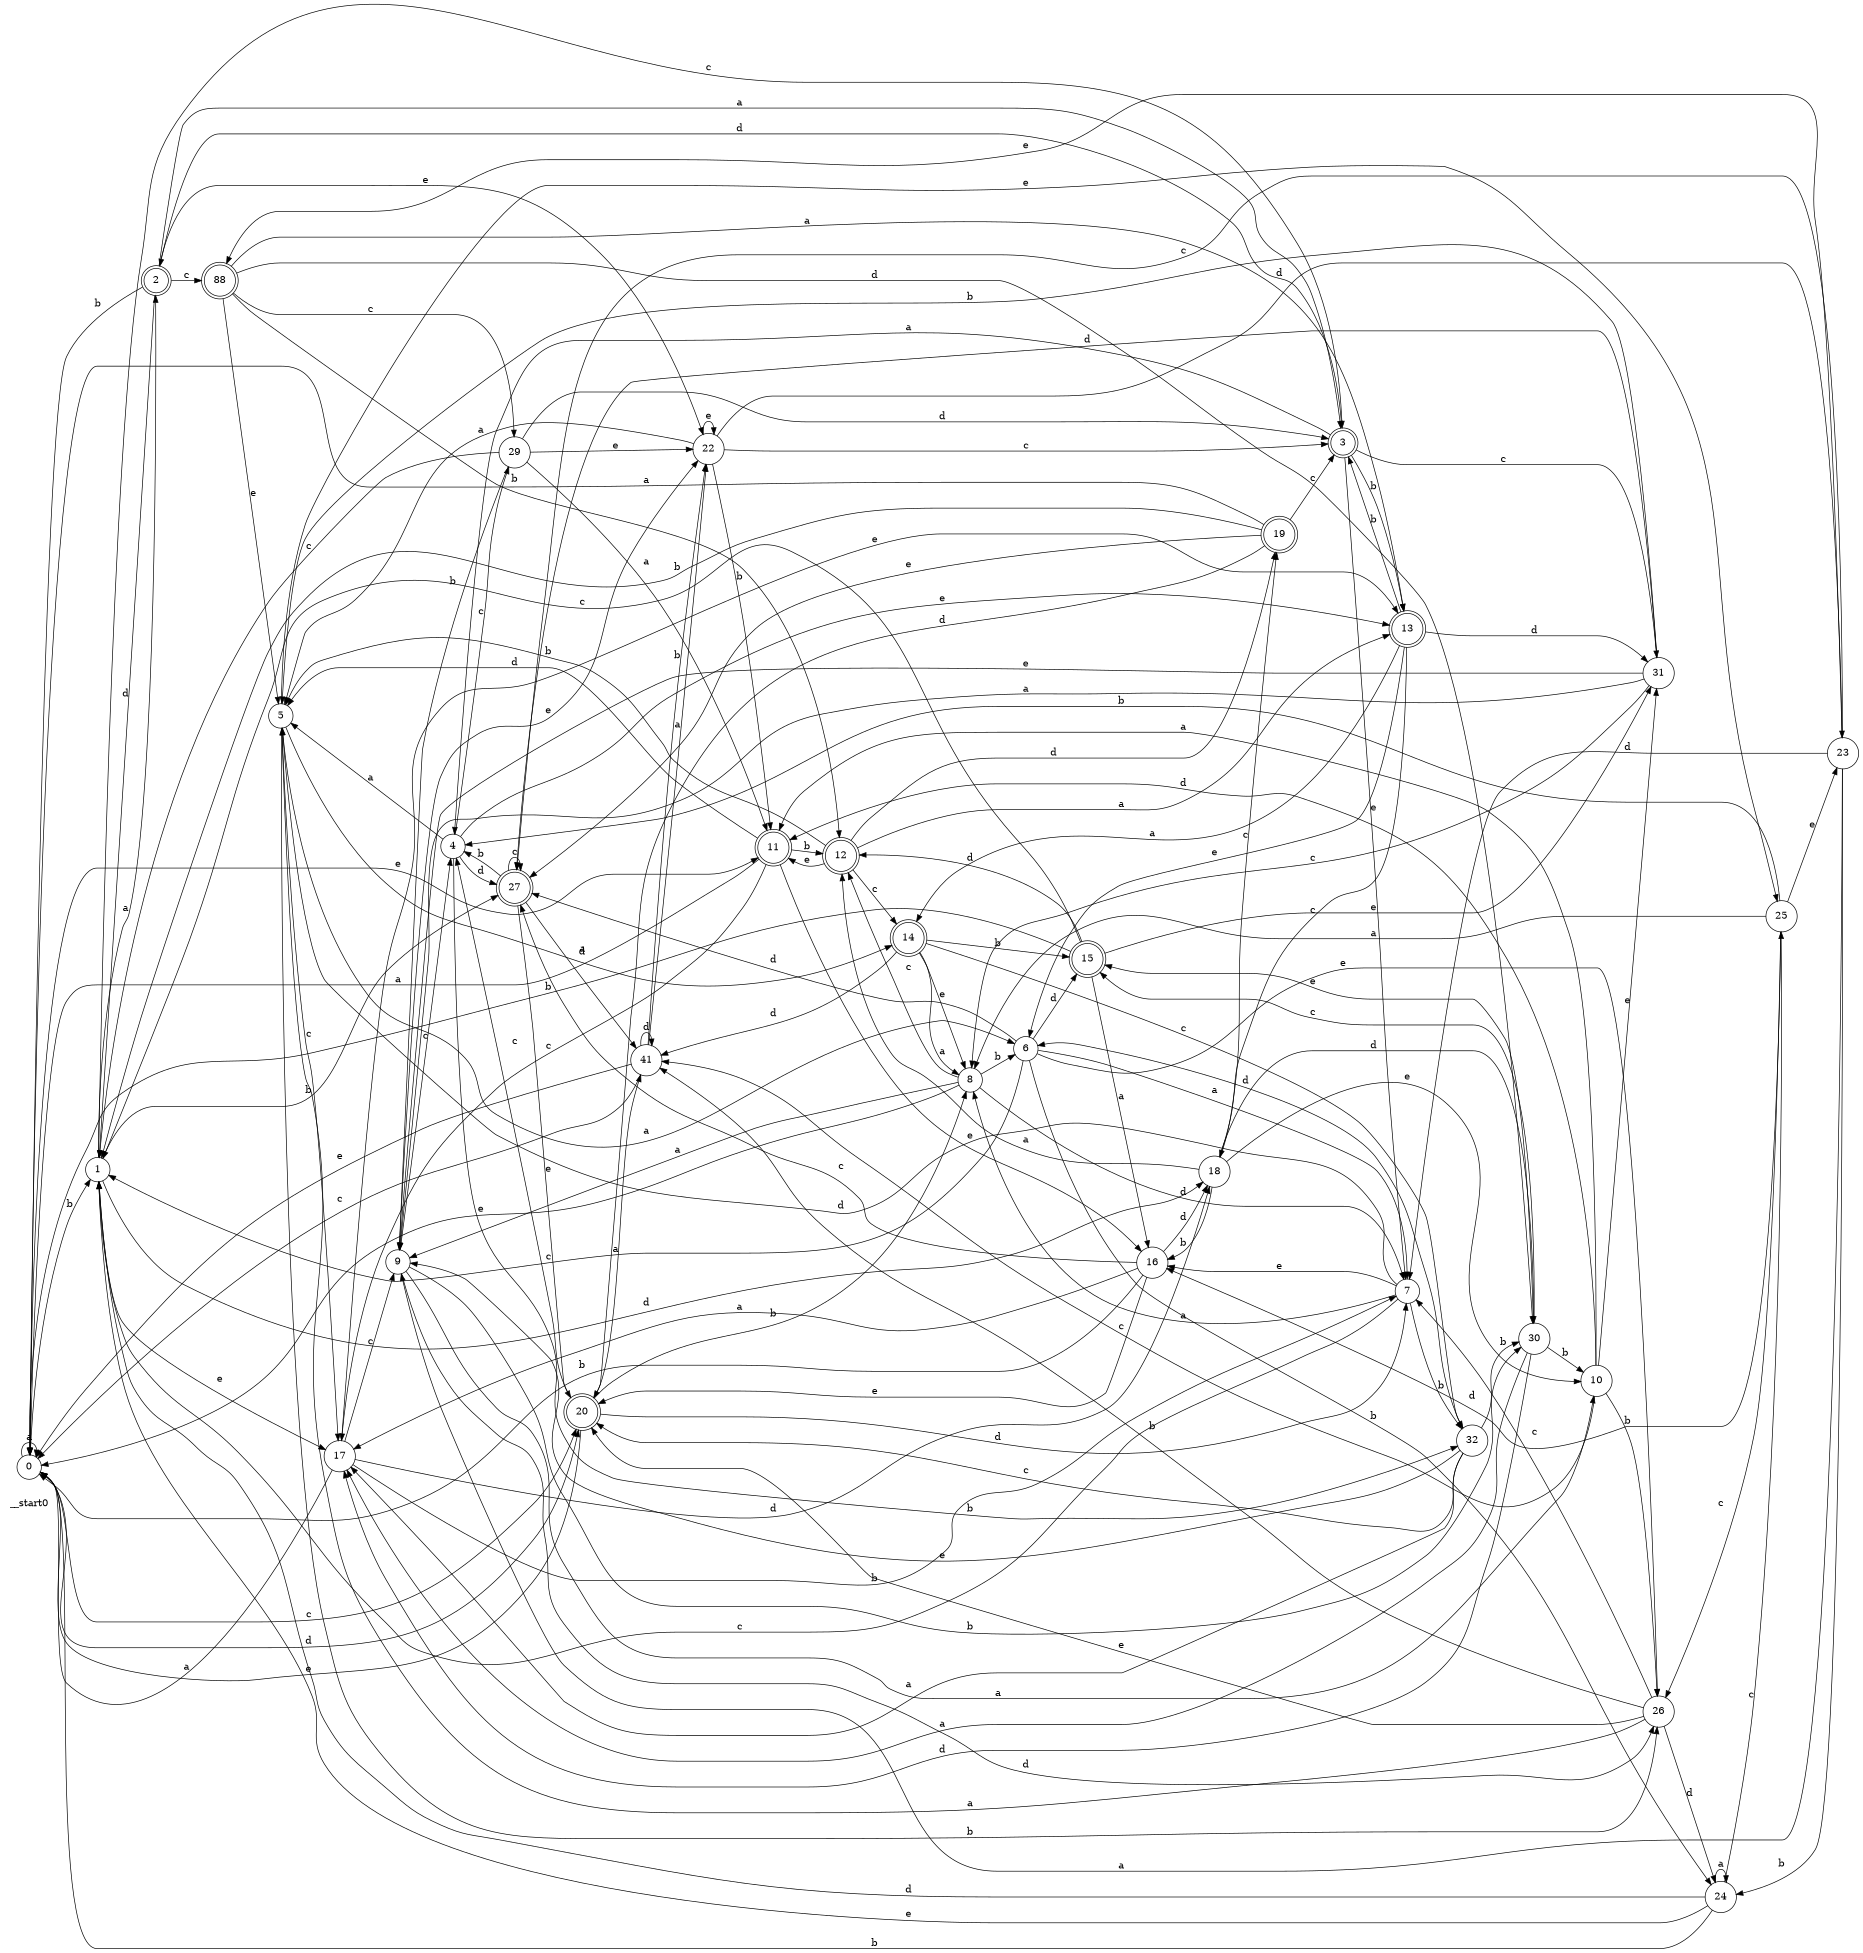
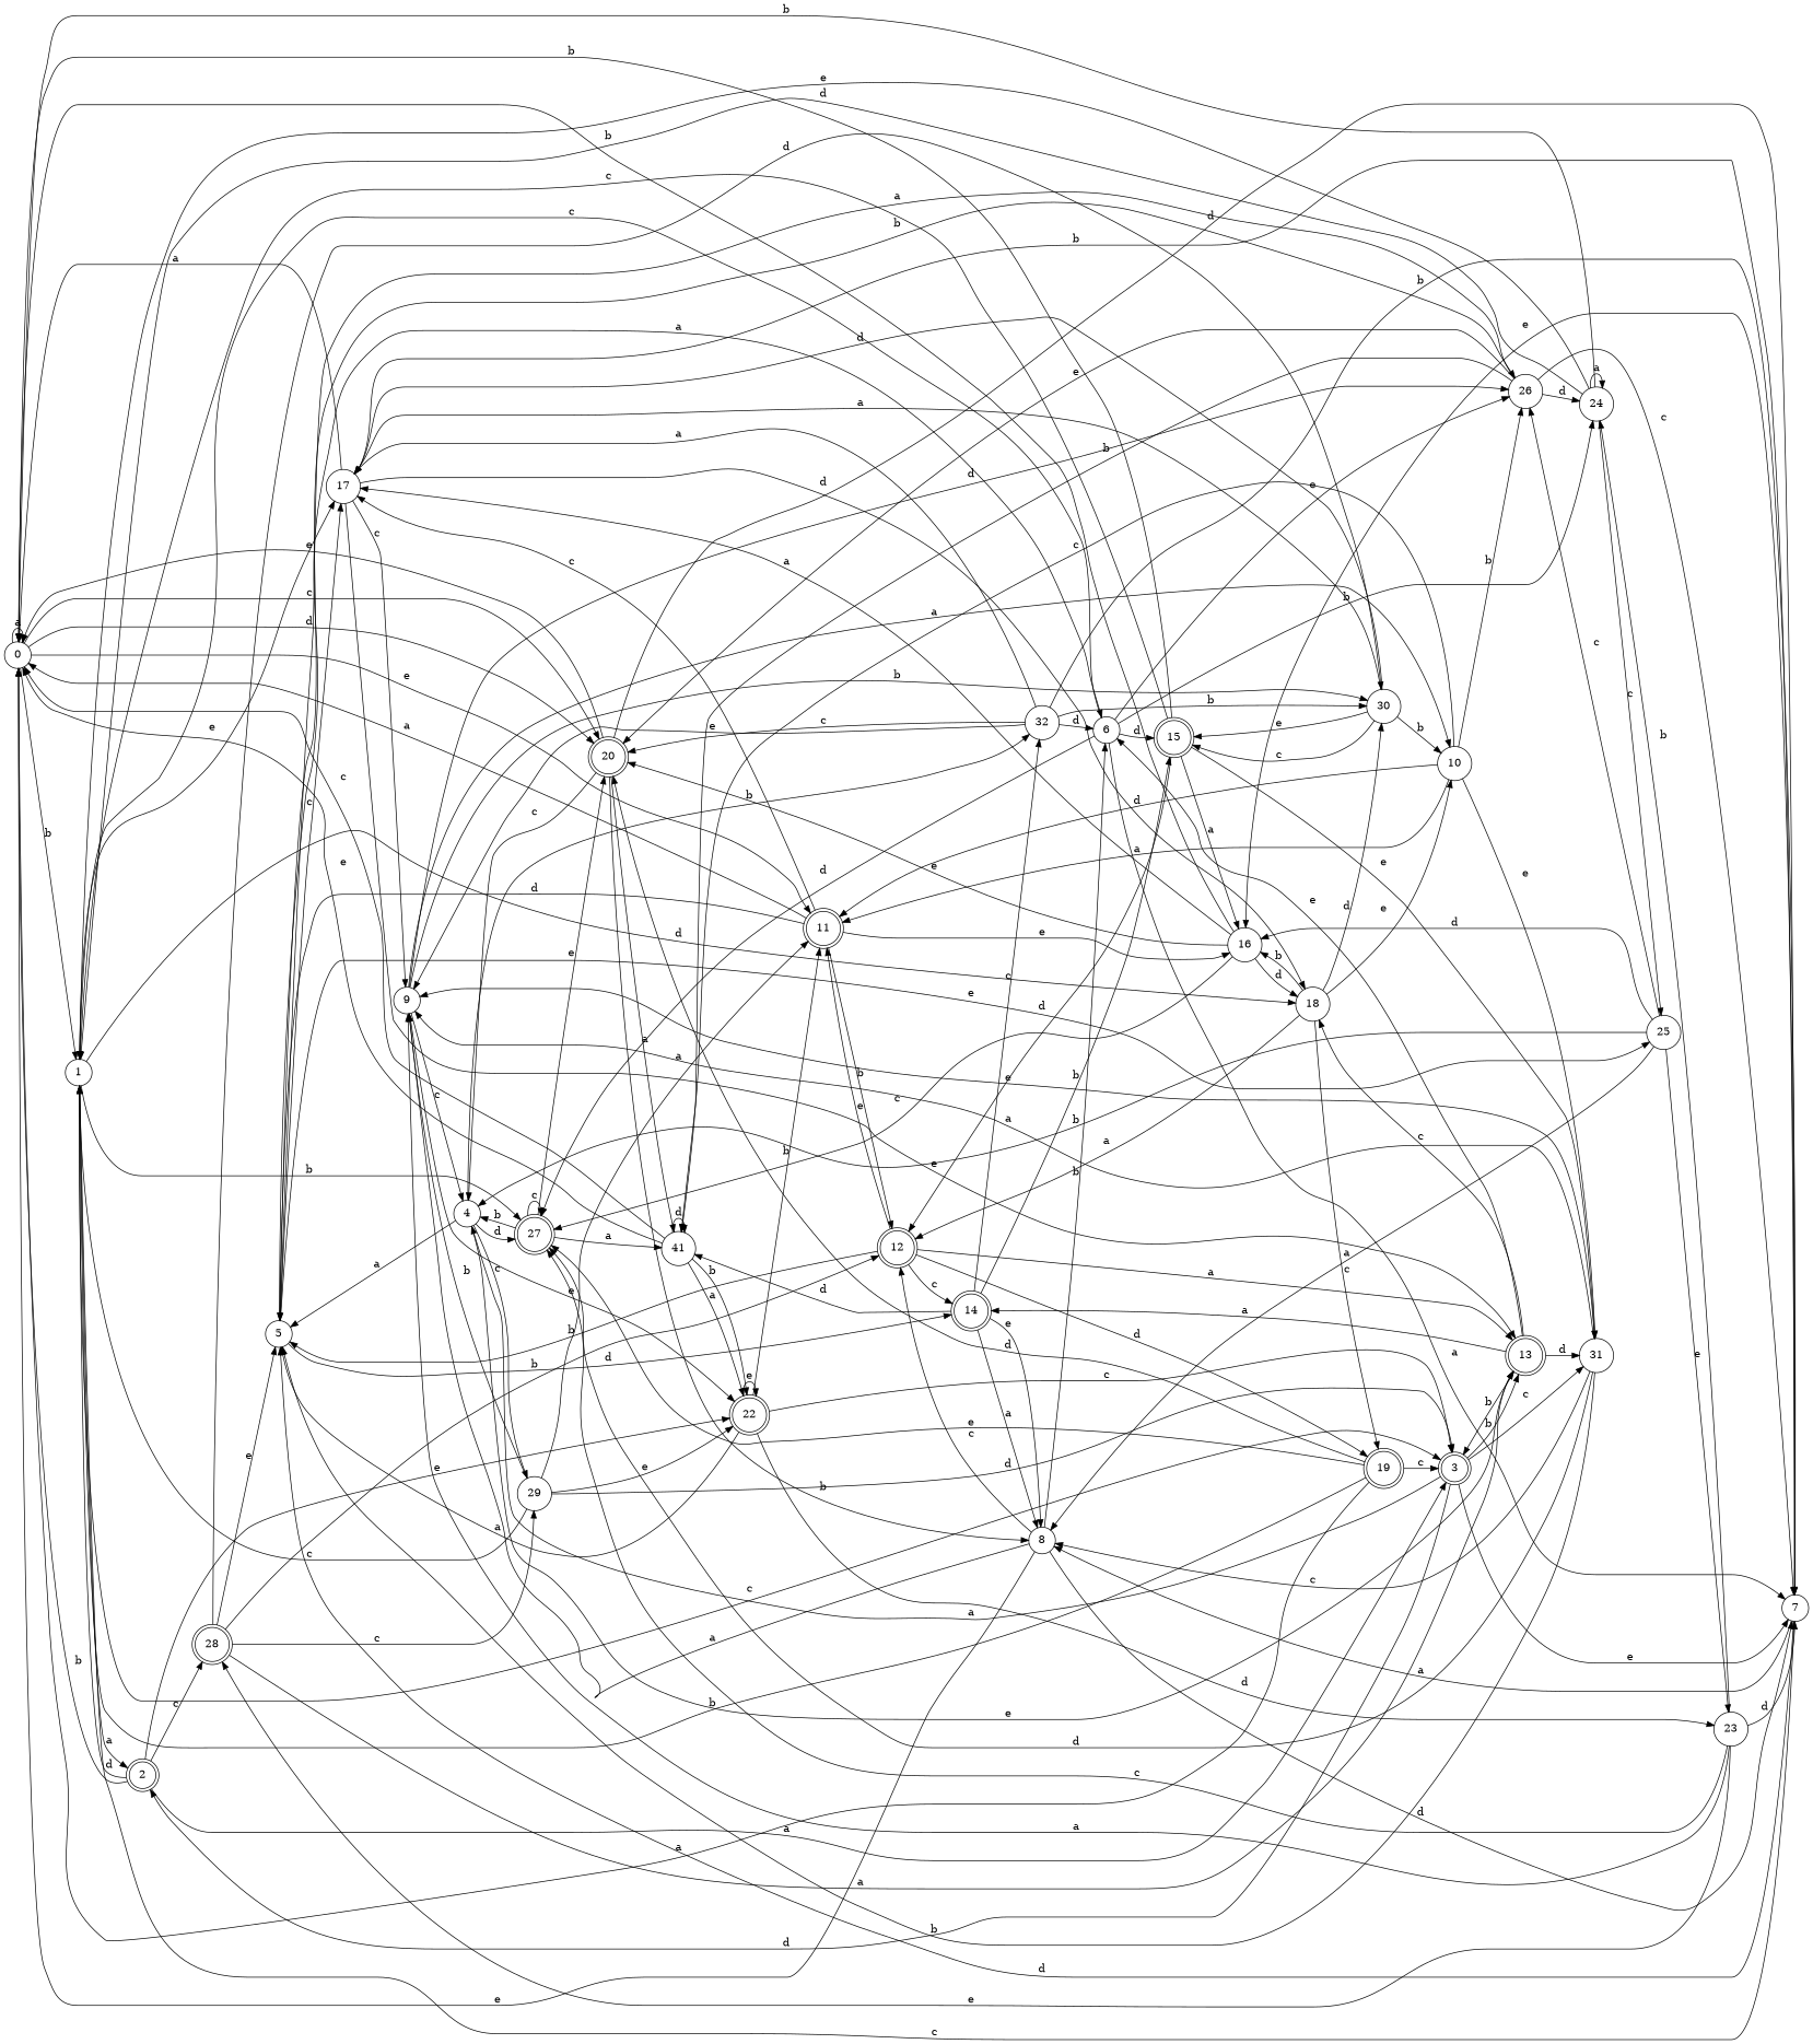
  digraph {
    rankdir=LR
    node [shape=circle color=black fillcolor=white style=filled]
-   __start0 [shape=none color="" fillcolor="" style=""]
    n2 [label=0]
    n3 [label=1]
    n4 [label=11 shape=doublecircle style="rounded,filled"]
    n5 [label=20 shape=doublecircle style="rounded,filled"]
    n6 [label=2 shape=doublecircle style="rounded,filled"]
    n7 [label=3 shape=doublecircle style="rounded,filled"]
    n8 [label=17]
    n9 [label=18]
    n10 [label=27 shape=doublecircle style="rounded,filled"]
    n11 [label=5]
    n12 [label=16]
    n13 [label=12 shape=doublecircle style="rounded,filled"]
    n14 [label=4]
    n15 [label=7]
    n16 [label=8]
    n17 [label=41]
-   n18 [label=22 style="rounded,filled"]
-   n19 [label=88 shape=doublecircle style="rounded,filled"]
+   n18 [label=22 shape=doublecircle style="rounded,filled"]
+   n19 [label=28 shape=doublecircle style="rounded,filled"]
    n20 [label=13 shape=doublecircle style="rounded,filled"]
    n21 [label=31]
    n22 [label=9]
    n23 [label=10]
    n24 [label=30]
    n25 [label=19 shape=doublecircle style="rounded,filled"]
    n26 [label=23]
    n27 [label=29]
    n28 [label=32]
    n29 [label=6]
    n30 [label=14 shape=doublecircle style="rounded,filled"]
    n31 [label=24]
    n32 [label=25]
    n33 [label=26]
    n34 [label=15 shape=doublecircle style="rounded,filled"]
    n2 -> n2 [label=a]
    n2 -> n3 [label=b]
    n2 -> n4 [label=e]
    n2 -> n5 [label=c]
    n2 -> n5 [label=d]
    n3 -> n6 [label=a]
    n3 -> n7 [label=c]
    n3 -> n8 [label=e]
    n3 -> n9 [label=d]
    n3 -> n10 [label=b]
    n4 -> n2 [label=a]
    n4 -> n8 [label=c]
    n4 -> n11 [label=d]
    n4 -> n12 [label=e]
    n4 -> n13 [label=b]
    n5 -> n2 [label=e]
    n5 -> n14 [label=c]
    n5 -> n15 [label=d]
    n5 -> n16 [label=b]
    n5 -> n17 [label=a]
    n6 -> n2 [label=b]
    n6 -> n3 [label=d]
    n6 -> n7 [label=a]
    n6 -> n18 [label=e]
    n6 -> n19 [label=c]
    n7 -> n6 [label=d]
    n7 -> n14 [label=a]
    n7 -> n15 [label=e]
    n7 -> n20 [label=b]
    n7 -> n21 [label=c]
    n8 -> n2 [label=a]
    n8 -> n9 [label=d]
    n8 -> n15 [label=b]
    n8 -> n20 [label=e]
    n8 -> n22 [label=c]
    n9 -> n12 [label=b]
    n9 -> n13 [label=a]
    n9 -> n23 [label=e]
    n9 -> n24 [label=d]
    n9 -> n25 [label=c]
    n10 -> n5 [label=e]
    n10 -> n10 [label=c]
    n10 -> n14 [label=b]
    n10 -> n17 [label=a]
    n11 -> n8 [label=c]
    n11 -> n29 [label=a]
    n11 -> n30 [label=d]
    n11 -> n32 [label=e]
    n11 -> n33 [label=b]
    n12 -> n2 [label=b]
    n12 -> n5 [label=e]
    n12 -> n8 [label=a]
    n12 -> n9 [label=d]
    n12 -> n10 [label=c]
    n13 -> n4 [label=e]
    n13 -> n11 [label=b]
    n13 -> n20 [label=a]
    n13 -> n25 [label=d]
    n13 -> n30 [label=c]
    n14 -> n10 [label=d]
    n14 -> n11 [label=a]
    n14 -> n20 [label=e]
    n14 -> n27 [label=c]
    n14 -> n28 [label=b]
    n15 -> n3 [label=c]
    n15 -> n11 [label=d]
    n15 -> n12 [label=e]
    n15 -> n16 [label=a]
-   n15 -> n28 [label=b]
+   n28 -> n15 [label=b]
    n16 -> n2 [label=e]
    n16 -> n13 [label=c]
    n16 -> n15 [label=d]
    n16 -> n22 [label=a]
    n16 -> n29 [label=b]
    n17 -> n2 [label=c]
    n17 -> n2 [label=e]
    n17 -> n17 [label=d]
    n17 -> n18 [label=a]
    n17 -> n18 [label=b]
    n18 -> n4 [label=b]
    n18 -> n7 [label=c]
    n18 -> n11 [label=a]
    n18 -> n18 [label=e]
    n18 -> n26 [label=d]
    n19 -> n11 [label=e]
    n19 -> n13 [label=b]
    n19 -> n20 [label=a]
    n19 -> n24 [label=d]
    n19 -> n27 [label=c]
    n20 -> n7 [label=b]
    n20 -> n9 [label=c]
    n20 -> n21 [label=d]
    n20 -> n29 [label=e]
    n20 -> n30 [label=a]
    n21 -> n10 [label=d]
    n21 -> n11 [label=b]
    n21 -> n16 [label=c]
    n21 -> n22 [label=a]
    n21 -> n22 [label=e]
    n22 -> n14 [label=c]
    n22 -> n18 [label=e]
    n22 -> n23 [label=a]
    n22 -> n24 [label=b]
    n22 -> n33 [label=d]
    n23 -> n4 [label=a]
    n23 -> n4 [label=d]
    n23 -> n17 [label=c]
    n23 -> n21 [label=e]
    n23 -> n33 [label=b]
    n24 -> n8 [label=a]
    n24 -> n8 [label=d]
    n24 -> n23 [label=b]
    n24 -> n34 [label=c]
    n24 -> n34 [label=e]
    n25 -> n2 [label=a]
    n25 -> n3 [label=b]
    n25 -> n5 [label=d]
    n25 -> n7 [label=c]
    n25 -> n10 [label=e]
    n26 -> n10 [label=c]
    n26 -> n15 [label=d]
    n26 -> n19 [label=e]
    n26 -> n22 [label=a]
    n26 -> n31 [label=b]
    n27 -> n3 [label=c]
    n27 -> n4 [label=a]
    n27 -> n7 [label=d]
    n27 -> n18 [label=e]
    n27 -> n22 [label=b]
    n28 -> n5 [label=c]
    n28 -> n8 [label=a]
    n28 -> n22 [label=e]
    n28 -> n24 [label=b]
    n28 -> n29 [label=d]
    n29 -> n3 [label=c]
    n29 -> n10 [label=d]
    n29 -> n15 [label=a]
    n29 -> n31 [label=b]
    n29 -> n33 [label=e]
    n29 -> n34 [label=d]
    n30 -> n16 [label=a]
    n30 -> n16 [label=e]
    n30 -> n17 [label=d]
    n30 -> n28 [label=c]
    n30 -> n34 [label=b]
    n31 -> n2 [label=b]
    n31 -> n3 [label=d]
    n31 -> n3 [label=e]
    n31 -> n31 [label=a]
    n31 -> n32 [label=c]
    n32 -> n12 [label=d]
    n32 -> n14 [label=b]
    n32 -> n16 [label=a]
    n32 -> n26 [label=e]
    n32 -> n33 [label=c]
    n33 -> n5 [label=e]
    n33 -> n11 [label=a]
    n33 -> n15 [label=c]
    n33 -> n17 [label=b]
    n33 -> n31 [label=d]
    n34 -> n2 [label=b]
    n34 -> n3 [label=c]
    n34 -> n12 [label=a]
    n34 -> n13 [label=d]
    n34 -> n21 [label=e]
  }
